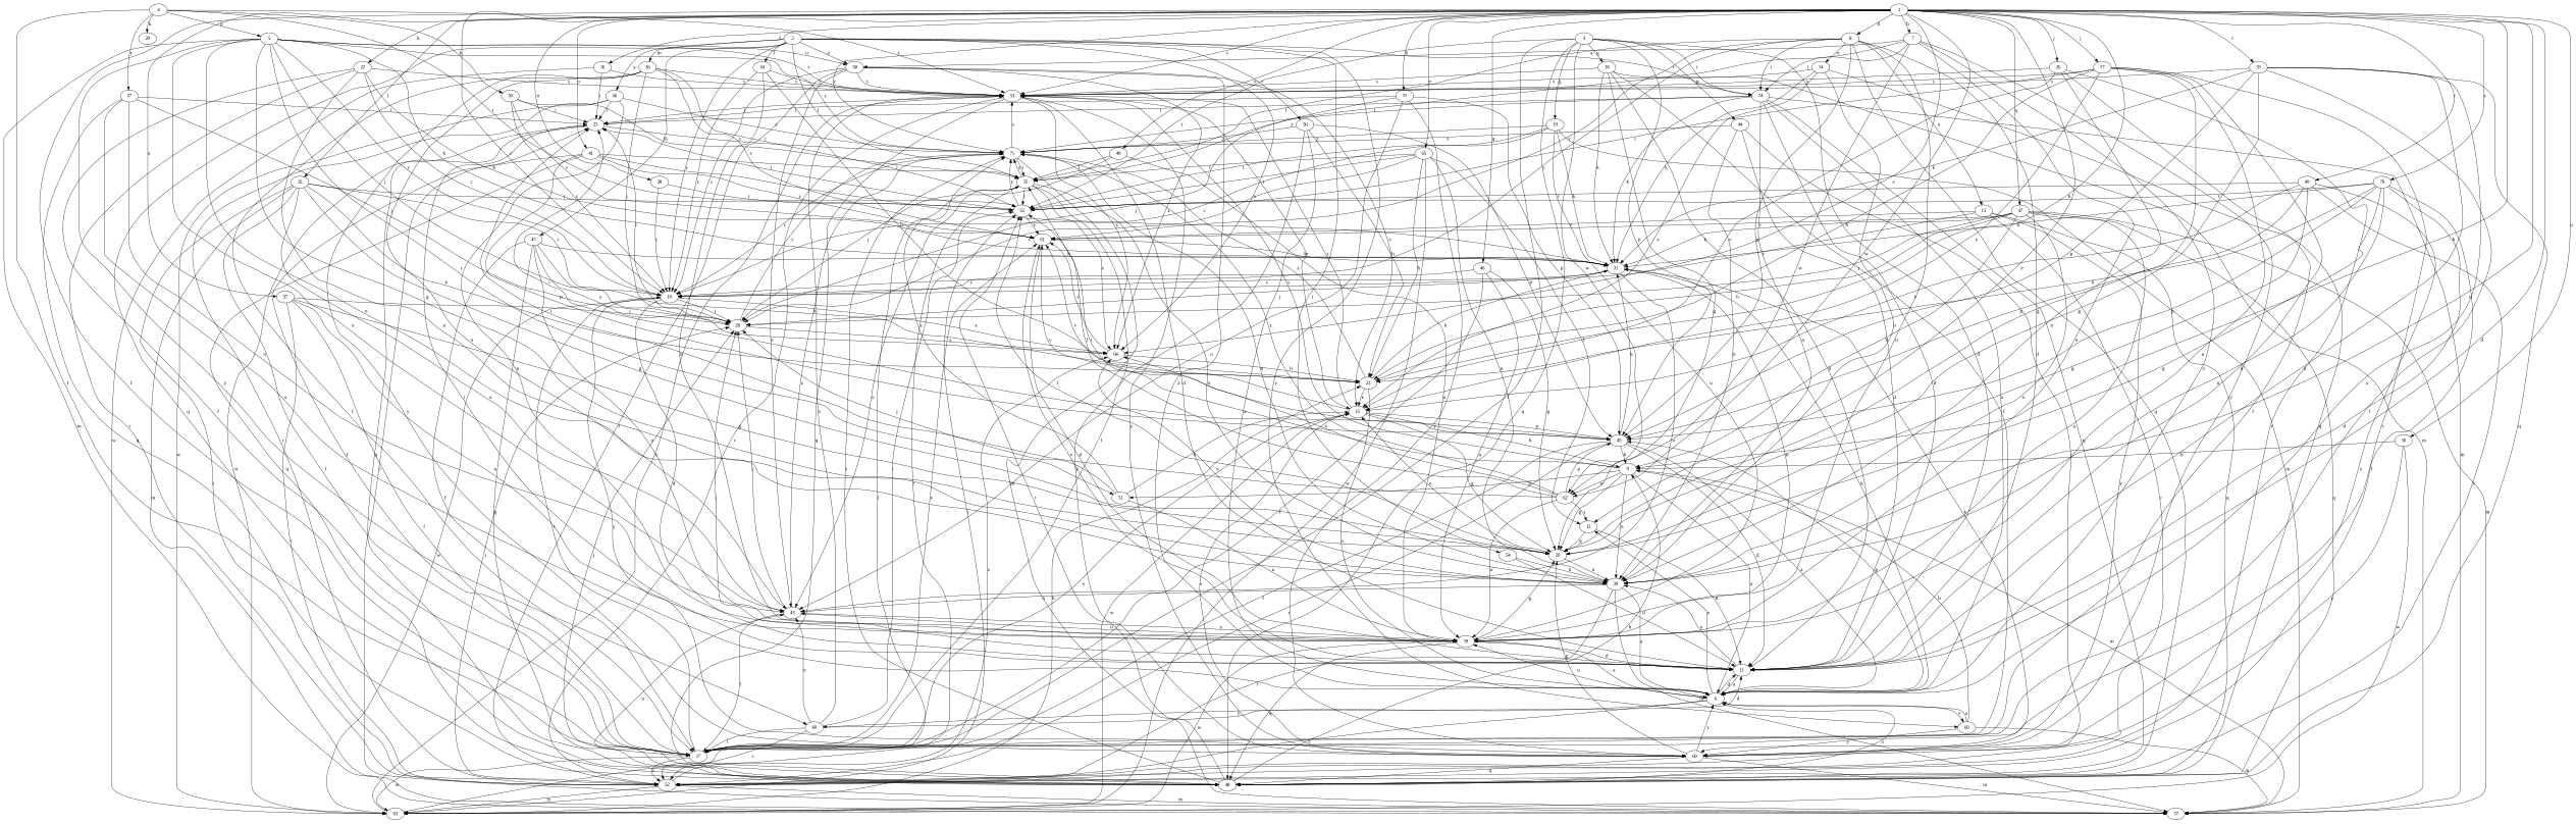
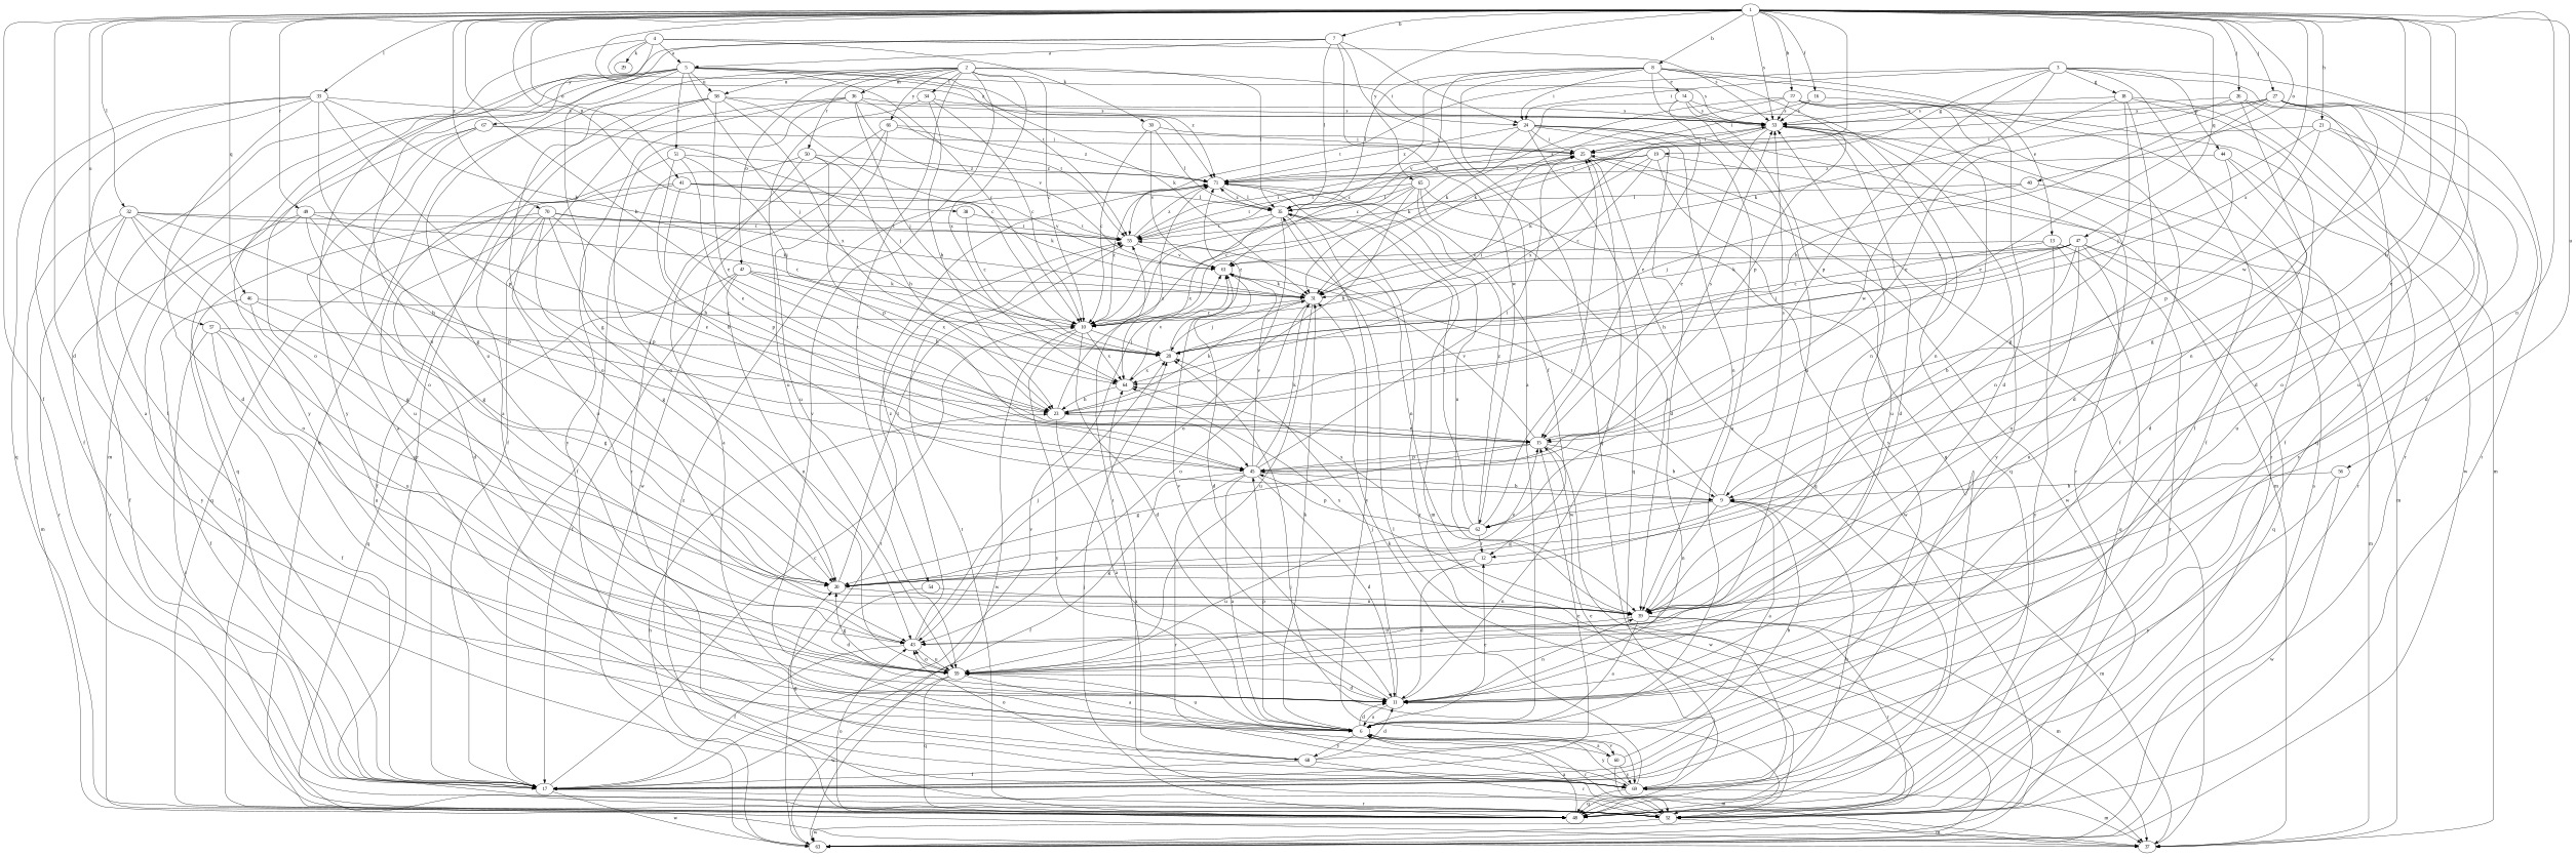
  strict digraph {
    fontname="Liberation Serif"
    node [fontname="Liberation Serif"]
    edge [fontname="Liberation Serif"]
    4
    5
    67
    17
    30
    53
    55
    29
    39
    58
    51
    10
    31
    71
    68
    20
    43
    28
    37
    6
    25
    48
    52
    61
    15
    63
    35
    69
    11
    64
    59
    9
    7
    24
    62
    45
    60
    12
    23
    33
    50
    1
    8
    47
    56
    22
    32
    38
    46
    65
    27
    70
    26
    49
    16
    41
    57
    21
    40
    13
    14
    2
    34
    54
    36
    42
    66
    19
    3
    18
    44
    4 -> 5 [label=a]
    4 -> 67 [label=y]
    4 -> 17 [label=f]
    4 -> 30 [label=k]
    4 -> 53 [label=s]
    4 -> 55 [label=t]
    4 -> 29 [label=k]
    5 -> 53 [label=s]
    5 -> 39 [label=n]
    5 -> 58 [label=u]
    5 -> 51 [label=r]
    5 -> 10 [label=c]
    5 -> 31 [label=k]
    5 -> 71 [label=z]
    5 -> 68 [label=y]
    5 -> 20 [label=g]
    5 -> 43 [label=o]
    5 -> 28 [label=j]
    5 -> 37 [label=m]
    67 -> 43 [label=o]
    67 -> 28 [label=j]
    67 -> 6 [label=a]
    67 -> 25 [label=i]
    67 -> 48 [label=q]
    17 -> 10 [label=c]
    17 -> 52 [label=r]
    17 -> 61 [label=v]
    17 -> 15 [label=e]
    17 -> 63 [label=w]
    30 -> 10 [label=c]
    30 -> 25 [label=i]
    30 -> 61 [label=v]
    30 -> 35 [label=l]
    53 -> 25 [label=i]
    53 -> 48 [label=q]
    53 -> 52 [label=r]
    53 -> 15 [label=e]
    53 -> 69 [label=y]
    53 -> 11 [label=d]
    53 -> 64 [label=x]
    55 -> 71 [label=z]
    55 -> 25 [label=i]
    55 -> 61 [label=v]
    39 -> 43 [label=o]
    39 -> 37 [label=m]
    39 -> 6 [label=a]
    39 -> 52 [label=r]
    39 -> 64 [label=x]
    58 -> 53 [label=s]
    58 -> 10 [label=c]
    58 -> 43 [label=o]
    58 -> 6 [label=a]
    58 -> 52 [label=r]
    58 -> 15 [label=e]
    58 -> 64 [label=x]
    51 -> 71 [label=z]
    51 -> 28 [label=j]
    51 -> 15 [label=e]
    51 -> 59 [label=u]
-   9 -> 51 [label=b]
+   51 -> 9 [label=b]
    10 -> 28 [label=j]
    10 -> 63 [label=w]
    10 -> 69 [label=y]
    10 -> 11 [label=d]
    10 -> 64 [label=x]
    31 -> 10 [label=c]
    31 -> 43 [label=o]
    31 -> 28 [label=j]
    31 -> 59 [label=u]
    71 -> 53 [label=s]
    71 -> 39 [label=n]
    71 -> 10 [label=c]
    71 -> 37 [label=m]
    71 -> 35 [label=l]
    68 -> 17 [label=f]
    68 -> 53 [label=s]
    68 -> 55 [label=t]
    68 -> 43 [label=o]
    68 -> 52 [label=r]
    68 -> 11 [label=d]
    20 -> 55 [label=t]
    20 -> 39 [label=n]
    20 -> 15 [label=e]
    43 -> 17 [label=f]
    43 -> 71 [label=z]
    43 -> 28 [label=j]
    43 -> 59 [label=u]
    28 -> 71 [label=z]
    28 -> 25 [label=i]
    28 -> 64 [label=x]
    37 -> 25 [label=i]
    6 -> 31 [label=k]
    6 -> 68 [label=y]
    6 -> 52 [label=r]
    6 -> 11 [label=d]
    6 -> 59 [label=u]
    6 -> 45 [label=p]
    6 -> 60 [label=v]
    6 -> 12 [label=e]
    25 -> 71 [label=z]
    25 -> 48 [label=q]
    25 -> 63 [label=w]
    48 -> 55 [label=t]
    48 -> 71 [label=z]
    48 -> 43 [label=o]
    48 -> 28 [label=j]
    48 -> 6 [label=a]
    48 -> 9 [label=b]
    52 -> 28 [label=j]
    52 -> 37 [label=m]
    52 -> 63 [label=w]
    52 -> 64 [label=x]
    61 -> 31 [label=k]
    61 -> 11 [label=d]
    15 -> 53 [label=s]
    15 -> 20 [label=g]
    15 -> 61 [label=v]
    15 -> 63 [label=w]
    15 -> 9 [label=b]
    15 -> 45 [label=p]
    63 -> 53 [label=s]
    63 -> 55 [label=t]
    63 -> 35 [label=l]
    63 -> 23 [label=h]
    35 -> 55 [label=t]
    35 -> 39 [label=n]
    35 -> 71 [label=z]
    35 -> 43 [label=o]
    35 -> 52 [label=r]
    35 -> 69 [label=y]
    35 -> 64 [label=x]
    69 -> 31 [label=k]
    69 -> 20 [label=g]
    69 -> 37 [label=m]
    69 -> 6 [label=y]
    69 -> 48 [label=q]
    69 -> 15 [label=e]
    11 -> 39 [label=n]
    11 -> 28 [label=j]
    11 -> 6 [label=a]
    11 -> 25 [label=i]
    11 -> 61 [label=v]
    64 -> 61 [label=v]
    64 -> 23 [label=h]
    59 -> 20 [label=g]
    59 -> 43 [label=o]
    59 -> 6 [label=a]
    59 -> 48 [label=q]
    59 -> 63 [label=w]
    59 -> 11 [label=d]
    9 -> 53 [label=s]
    9 -> 55 [label=t]
    9 -> 39 [label=n]
    9 -> 20 [label=g]
    9 -> 37 [label=m]
    9 -> 6 [label=a]
    9 -> 62 [label=w]
-   7 -> 58 [label=a]
+   7 -> 5 [label=a]
    7 -> 6 [label=a]
    7 -> 35 [label=l]
    7 -> 69 [label=y]
    7 -> 59 [label=u]
    7 -> 24 [label=i]
    7 -> 62 [label=w]
    24 -> 39 [label=n]
    24 -> 31 [label=k]
    24 -> 71 [label=z]
    24 -> 37 [label=m]
    24 -> 6 [label=a]
    24 -> 25 [label=i]
    24 -> 48 [label=q]
    24 -> 11 [label=d]
    62 -> 71 [label=z]
    62 -> 25 [label=i]
    62 -> 35 [label=l]
    62 -> 64 [label=x]
    62 -> 59 [label=u]
    62 -> 45 [label=p]
    62 -> 12 [label=r]
    45 -> 17 [label=f]
    45 -> 31 [label=k]
    45 -> 6 [label=a]
    45 -> 25 [label=i]
    45 -> 52 [label=r]
    45 -> 61 [label=v]
    45 -> 11 [label=d]
    45 -> 9 [label=b]
    60 -> 37 [label=m]
    60 -> 6 [label=a]
    60 -> 69 [label=y]
    60 -> 9 [label=b]
    12 -> 20 [label=g]
    12 -> 11 [label=d]
    23 -> 31 [label=k]
    23 -> 71 [label=z]
    23 -> 6 [label=a]
    23 -> 15 [label=e]
    33 -> 17 [label=f]
    33 -> 53 [label=s]
    33 -> 31 [label=k]
    33 -> 20 [label=g]
    33 -> 6 [label=a]
    33 -> 48 [label=q]
    33 -> 11 [label=d]
    33 -> 45 [label=p]
    50 -> 17 [label=f]
    50 -> 71 [label=z]
    50 -> 6 [label=a]
    50 -> 45 [label=p]
    50 -> 23 [label=h]
    1 -> 17 [label=f]
    1 -> 53 [label=s]
    1 -> 39 [label=n]
    1 -> 10 [label=c]
    1 -> 71 [label=z]
    1 -> 11 [label=d]
    1 -> 64 [label=x]
    1 -> 9 [label=b]
    1 -> 7 [label=b]
    1 -> 62 [label=w]
    1 -> 12 [label=e]
    1 -> 23 [label=h]
    1 -> 33 [label=l]
    1 -> 8 [label=b]
    1 -> 47 [label=q]
    1 -> 56 [label=u]
    1 -> 22 [label=h]
    1 -> 32 [label=l]
    1 -> 38 [label=n]
    1 -> 46 [label=q]
    1 -> 65 [label=y]
    1 -> 27 [label=j]
    1 -> 70 [label=z]
    1 -> 26 [label=j]
    1 -> 49 [label=r]
    1 -> 16 [label=f]
    1 -> 41 [label=o]
    1 -> 57 [label=u]
    1 -> 21 [label=h]
    1 -> 40 [label=o]
    8 -> 10 [label=c]
    8 -> 48 [label=q]
    8 -> 61 [label=v]
    8 -> 35 [label=l]
    8 -> 11 [label=d]
    8 -> 59 [label=u]
    8 -> 24 [label=i]
    8 -> 45 [label=p]
    8 -> 13 [label=e]
    8 -> 14 [label=e]
    47 -> 39 [label=n]
    47 -> 31 [label=k]
    47 -> 28 [label=j]
    47 -> 37 [label=m]
    47 -> 48 [label=q]
    47 -> 61 [label=v]
    47 -> 59 [label=u]
    47 -> 9 [label=b]
    47 -> 23 [label=h]
    56 -> 63 [label=w]
    56 -> 69 [label=y]
    56 -> 9 [label=b]
    22 -> 17 [label=f]
    22 -> 53 [label=s]
    22 -> 39 [label=n]
    22 -> 10 [label=c]
    22 -> 31 [label=k]
    22 -> 52 [label=r]
    32 -> 17 [label=f]
    32 -> 55 [label=t]
    32 -> 10 [label=c]
    32 -> 20 [label=g]
    32 -> 43 [label=o]
    32 -> 37 [label=m]
    32 -> 52 [label=r]
    32 -> 23 [label=h]
    38 -> 55 [label=t]
    38 -> 10 [label=c]
    46 -> 17 [label=f]
    46 -> 10 [label=c]
    46 -> 20 [label=g]
    46 -> 59 [label=u]
    65 -> 55 [label=t]
    65 -> 39 [label=n]
-   65 -> 28 [label=c]
+   65 -> 10 [label=c]
    65 -> 63 [label=w]
    65 -> 35 [label=l]
    65 -> 12 [label=f]
    65 -> 23 [label=h]
    27 -> 53 [label=s]
    27 -> 55 [label=t]
    27 -> 20 [label=g]
    27 -> 52 [label=r]
    27 -> 15 [label=e]
    27 -> 11 [label=d]
    27 -> 59 [label=u]
    27 -> 23 [label=h]
    70 -> 17 [label=f]
    70 -> 55 [label=t]
    70 -> 39 [label=n]
    70 -> 31 [label=k]
    70 -> 20 [label=g]
    70 -> 11 [label=d]
    70 -> 45 [label=p]
    70 -> 23 [label=h]
    26 -> 17 [label=f]
    26 -> 53 [label=s]
    26 -> 39 [label=n]
    26 -> 52 [label=r]
    26 -> 15 [label=e]
    49 -> 55 [label=t]
    49 -> 20 [label=g]
    49 -> 52 [label=r]
    49 -> 15 [label=e]
    49 -> 69 [label=y]
    49 -> 45 [label=p]
    16 -> 53 [label=s]
    16 -> 25 [label=i]
    16 -> 63 [label=w]
    41 -> 17 [label=f]
    41 -> 31 [label=k]
    41 -> 48 [label=q]
    41 -> 61 [label=v]
    41 -> 35 [label=l]
    41 -> 45 [label=p]
    57 -> 17 [label=f]
    57 -> 20 [label=g]
    57 -> 28 [label=j]
    57 -> 52 [label=r]
    57 -> 59 [label=u]
    21 -> 43 [label=o]
    21 -> 28 [label=j]
    21 -> 25 [label=i]
    21 -> 69 [label=y]
    21 -> 45 [label=p]
    40 -> 28 [label=j]
    40 -> 35 [label=l]
    40 -> 59 [label=u]
    13 -> 10 [label=c]
    13 -> 48 [label=q]
    13 -> 52 [label=r]
    13 -> 61 [label=v]
    13 -> 69 [label=y]
    14 -> 53 [label=s]
    14 -> 39 [label=n]
    14 -> 31 [label=k]
    14 -> 48 [label=q]
    14 -> 15 [label=e]
    2 -> 58 [label=u]
    2 -> 10 [label=c]
    2 -> 48 [label=q]
    2 -> 35 [label=l]
    2 -> 64 [label=x]
    2 -> 24 [label=i]
    2 -> 60 [label=v]
    2 -> 50 [label=r]
    2 -> 34 [label=l]
    2 -> 54 [label=t]
    2 -> 36 [label=m]
    2 -> 42 [label=o]
    2 -> 66 [label=y]
    34 -> 53 [label=s]
    34 -> 10 [label=c]
    34 -> 59 [label=u]
    34 -> 23 [label=h]
    54 -> 39 [label=n]
    54 -> 11 [label=d]
    36 -> 17 [label=f]
    36 -> 53 [label=s]
    36 -> 55 [label=t]
    36 -> 43 [label=o]
    36 -> 28 [label=j]
    36 -> 61 [label=v]
    36 -> 69 [label=y]
    42 -> 17 [label=f]
    42 -> 31 [label=k]
    42 -> 48 [label=q]
    42 -> 64 [label=x]
    42 -> 59 [label=u]
    42 -> 23 [label=h]
    66 -> 71 [label=z]
    66 -> 25 [label=i]
    66 -> 52 [label=r]
    66 -> 63 [label=w]
    66 -> 59 [label=u]
    19 -> 55 [label=t]
    19 -> 10 [label=c]
    19 -> 31 [label=k]
    19 -> 71 [label=z]
    19 -> 37 [label=m]
    19 -> 59 [label=u]
    3 -> 17 [label=f]
    3 -> 55 [label=t]
    3 -> 48 [label=q]
    3 -> 11 [label=d]
    3 -> 24 [label=i]
    3 -> 62 [label=w]
    3 -> 45 [label=p]
    3 -> 19 [label=g]
    3 -> 18 [label=g]
    3 -> 44 [label=p]
    18 -> 17 [label=f]
    18 -> 53 [label=s]
    18 -> 31 [label=k]
    18 -> 20 [label=g]
    18 -> 37 [label=m]
    18 -> 11 [label=d]
    44 -> 39 [label=n]
    44 -> 71 [label=z]
    44 -> 52 [label=r]
    44 -> 11 [label=d]
  }
